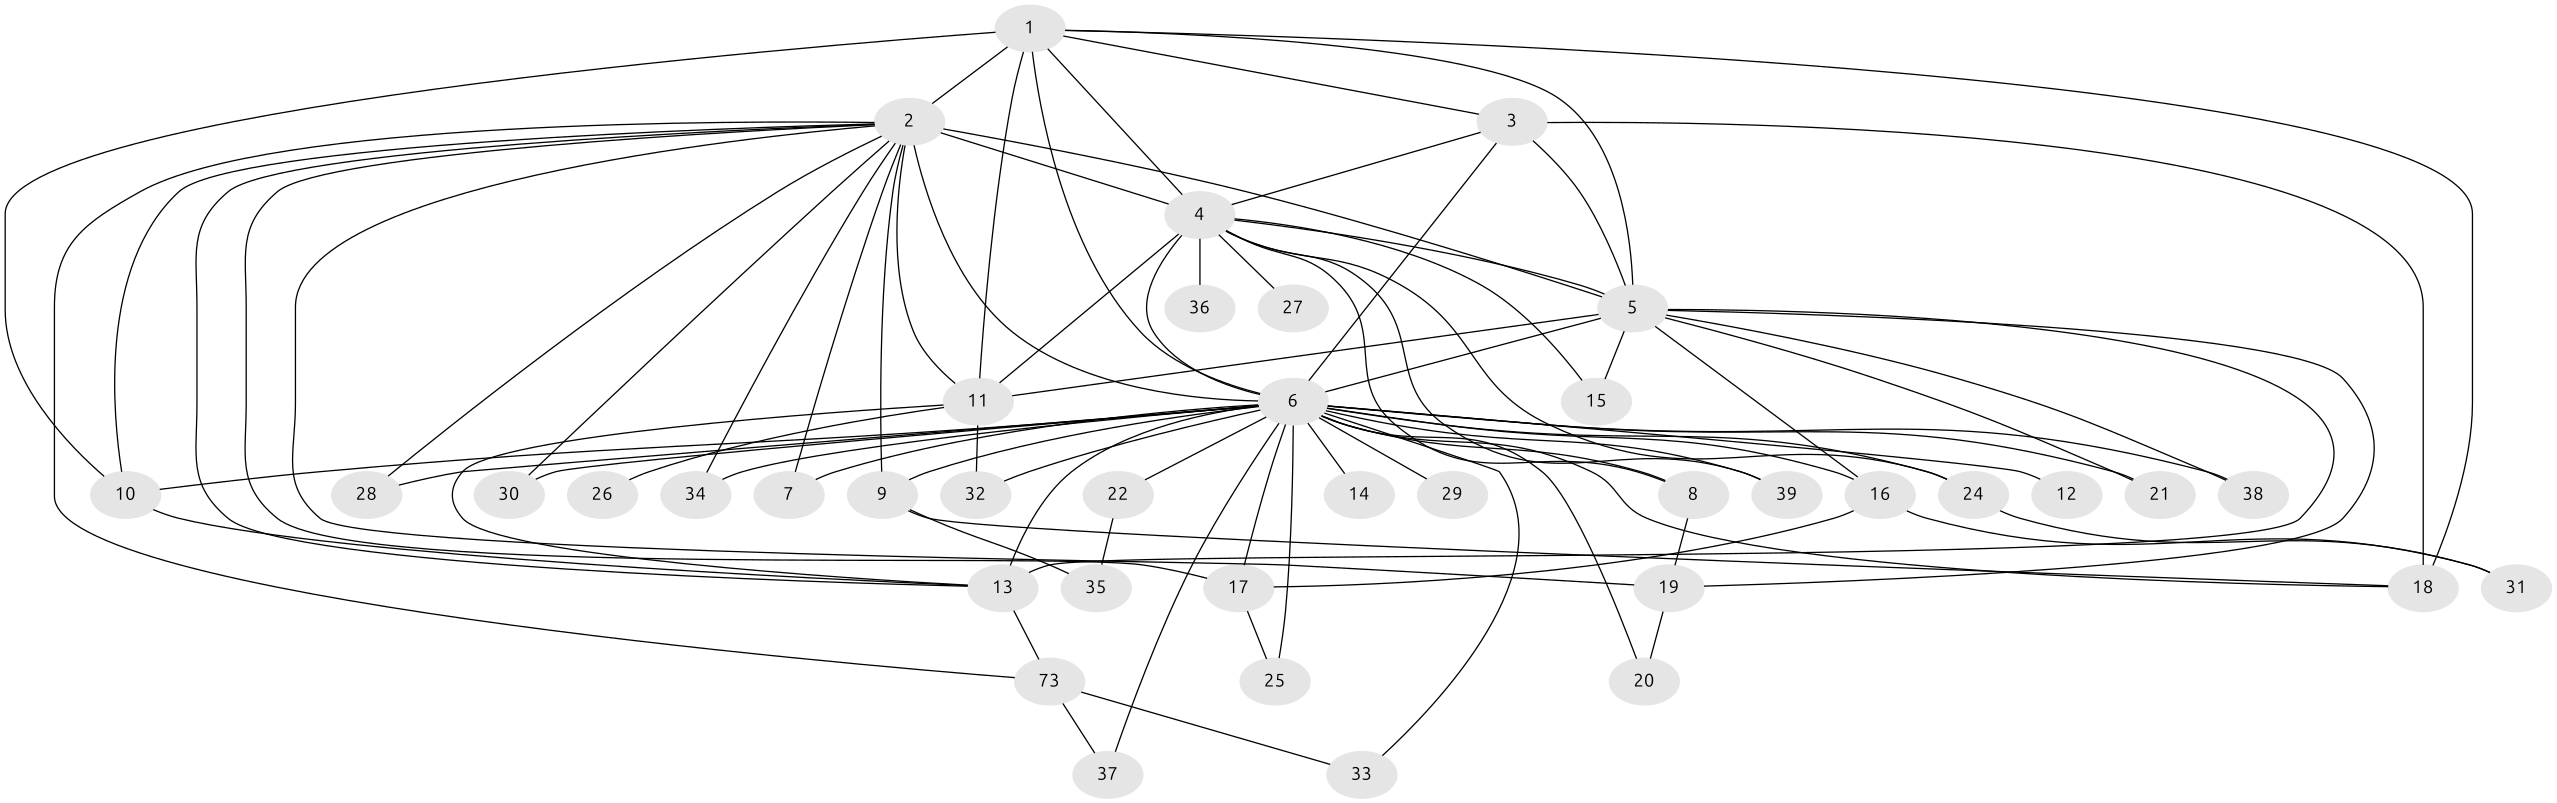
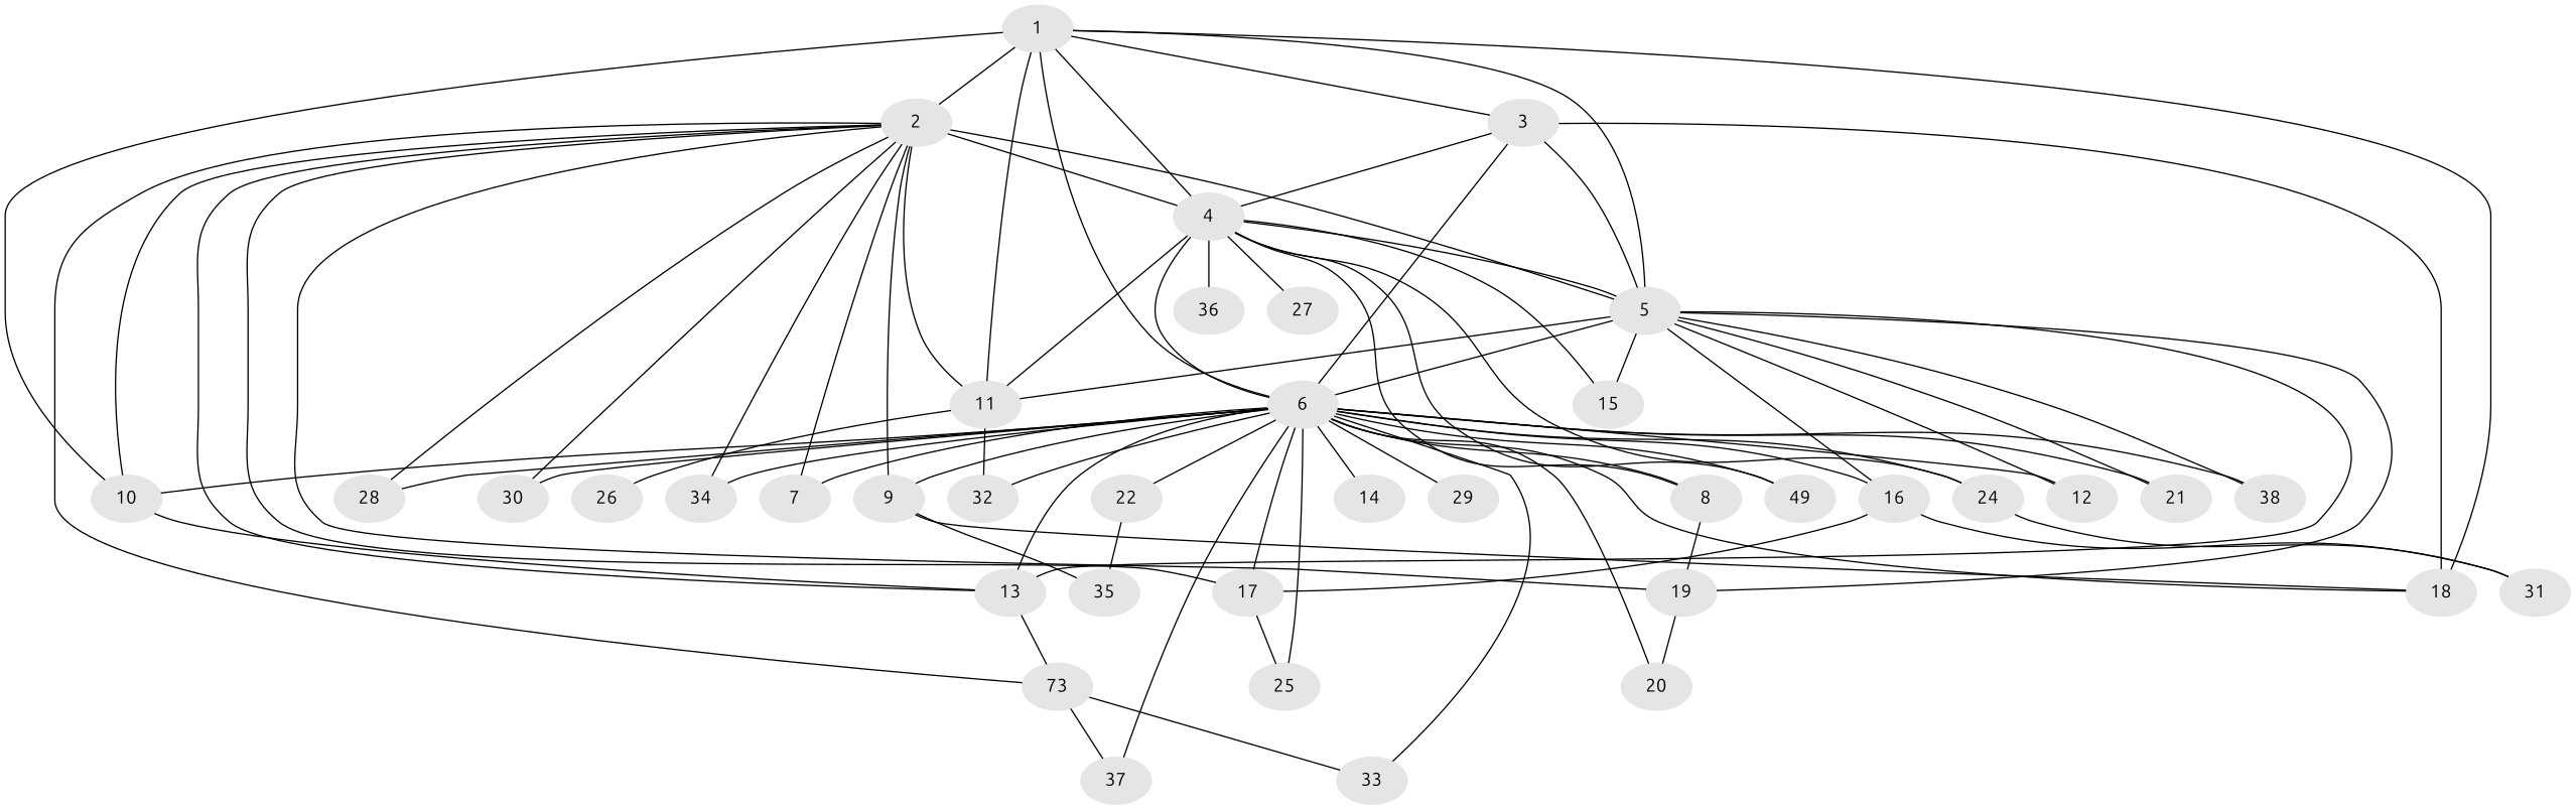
  graph {
    fontname=Ubuntu
    node [color=gray90 fontname=Ubuntu style=filled]
    edge [fontname=Ubuntu weight=1.0]
    1
    2
    3
    4
    5
    6
    10
    11
    18
    7
    9
    13
    17
    19
    n15 [label=73]
    28
    30
    34
    8
    15
    24
    27
    36
-   39
+   39 [label=49]
    12
    16
    21
    38
    14
    20
    22
    25
    29
    32
    33
    37
    26
    35
    31
    1 -- 2
    1 -- 3 [weight=2.0]
    1 -- 4 [weight=2.0]
    1 -- 5 [weight=3.0]
    1 -- 6 [weight=3.0]
    1 -- 10
    1 -- 11 [weight=4.0]
    1 -- 18
    2 -- 4 [weight=2.0]
    2 -- 5 [weight=3.0]
-   2 -- 6 [weight=7.0]
    2 -- 10
    2 -- 11 [weight=2.0]
    2 -- 7
    2 -- 9
    2 -- 13
    2 -- 17
    2 -- 19
    2 -- n15
    2 -- 28
    2 -- 30
    2 -- 34
    3 -- 4 [weight=2.0]
    3 -- 5 [weight=2.0]
    3 -- 6 [weight=4.0]
    3 -- 18 [weight=4.0]
    4 -- 5 [weight=4.0]
    4 -- 6 [weight=7.0]
    4 -- 11
    4 -- 8 [weight=2.0]
    4 -- 15
    4 -- 24
    4 -- 27
    4 -- 36
    4 -- 39
    5 -- 6 [weight=23.0]
    5 -- 11
    5 -- 13
    5 -- 19
    5 -- 15
+   5 -- 12
    5 -- 16
    5 -- 21
    5 -- 38
    6 -- 10 [weight=2.0]
    6 -- 18
    6 -- 7
    6 -- 9 [weight=3.0]
    6 -- 13 [weight=2.0]
    6 -- 17 [weight=3.0]
    6 -- 28
    6 -- 30
    6 -- 34
    6 -- 8
    6 -- 24
    6 -- 39
    6 -- 12 [weight=2.0]
    6 -- 16 [weight=2.0]
    6 -- 21
    6 -- 38
    6 -- 14
    6 -- 20
    6 -- 22
    6 -- 25
    6 -- 29
    6 -- 32
    6 -- 33
    6 -- 37
    10 -- 13
-   11 -- 13
    11 -- 32
    11 -- 26 [weight=2.0]
    9 -- 18
    9 -- 35
    13 -- n15
    17 -- 25
    19 -- 20
    n15 -- 33
    n15 -- 37
    8 -- 19
    24 -- 31
    16 -- 17
    16 -- 31
    22 -- 35
  }
